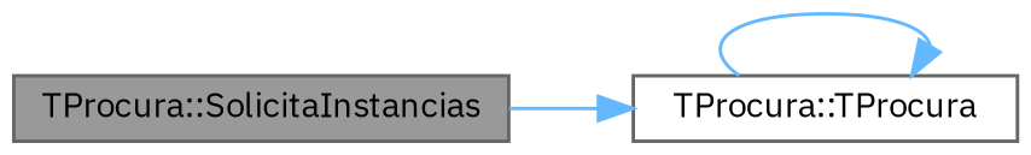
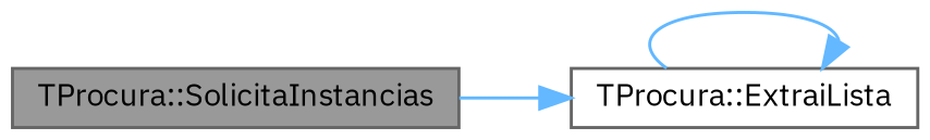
  digraph {
    rankdir=LR
    fontname="IBM Plex Sans"
    node [fontname="IBM Plex Sans" fontsize=10 shape=box style=filled]
    edge [color=steelblue1 fontname="IBM Plex Sans" fontsize=10 labelfontname=Helvetica labelfontsize=10 style=solid]
    n1 [color=gray40 fillcolor=grey60 fontcolor=black height=0.2 label="TProcura::SolicitaInstancias" width=0.4]
-   n2 [color=grey40 fillcolor=white height=0.2 label="TProcura::TProcura" width=0.4]
+   n2 [color=grey40 fillcolor=white height=0.2 label="TProcura::ExtraiLista" width=0.4]
    n1 -> n2
    n2 -> n2
  }
